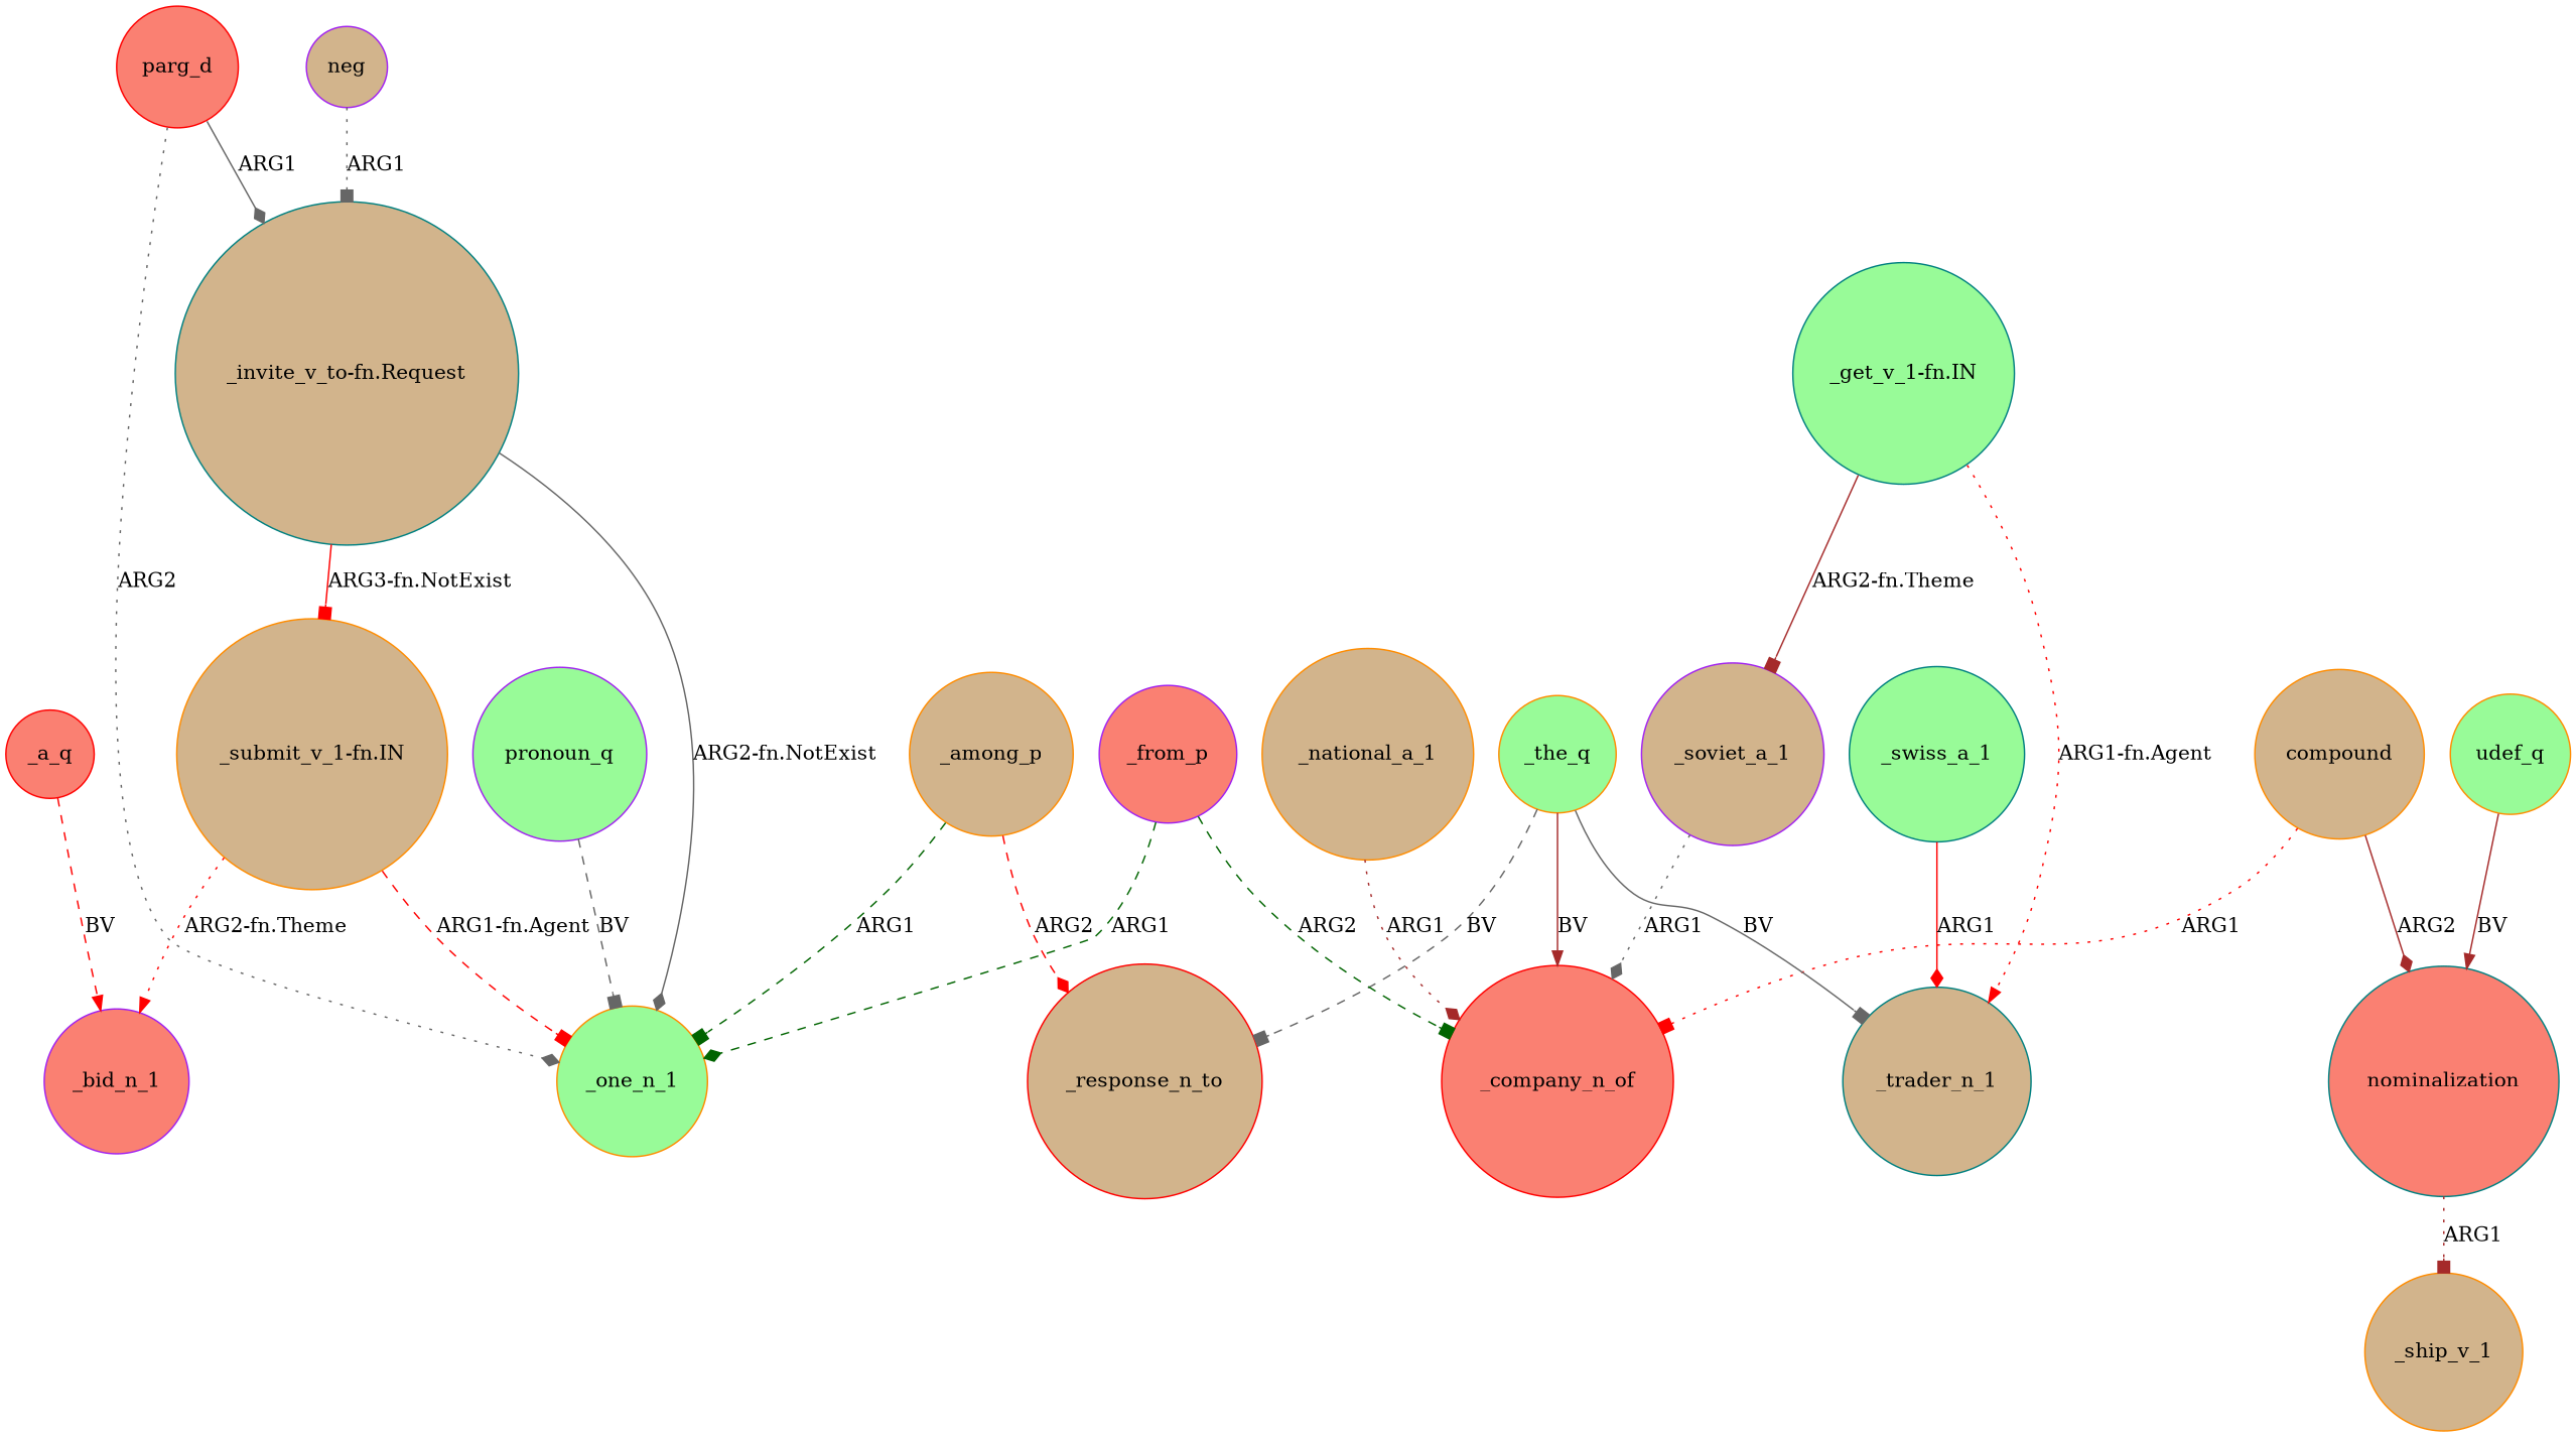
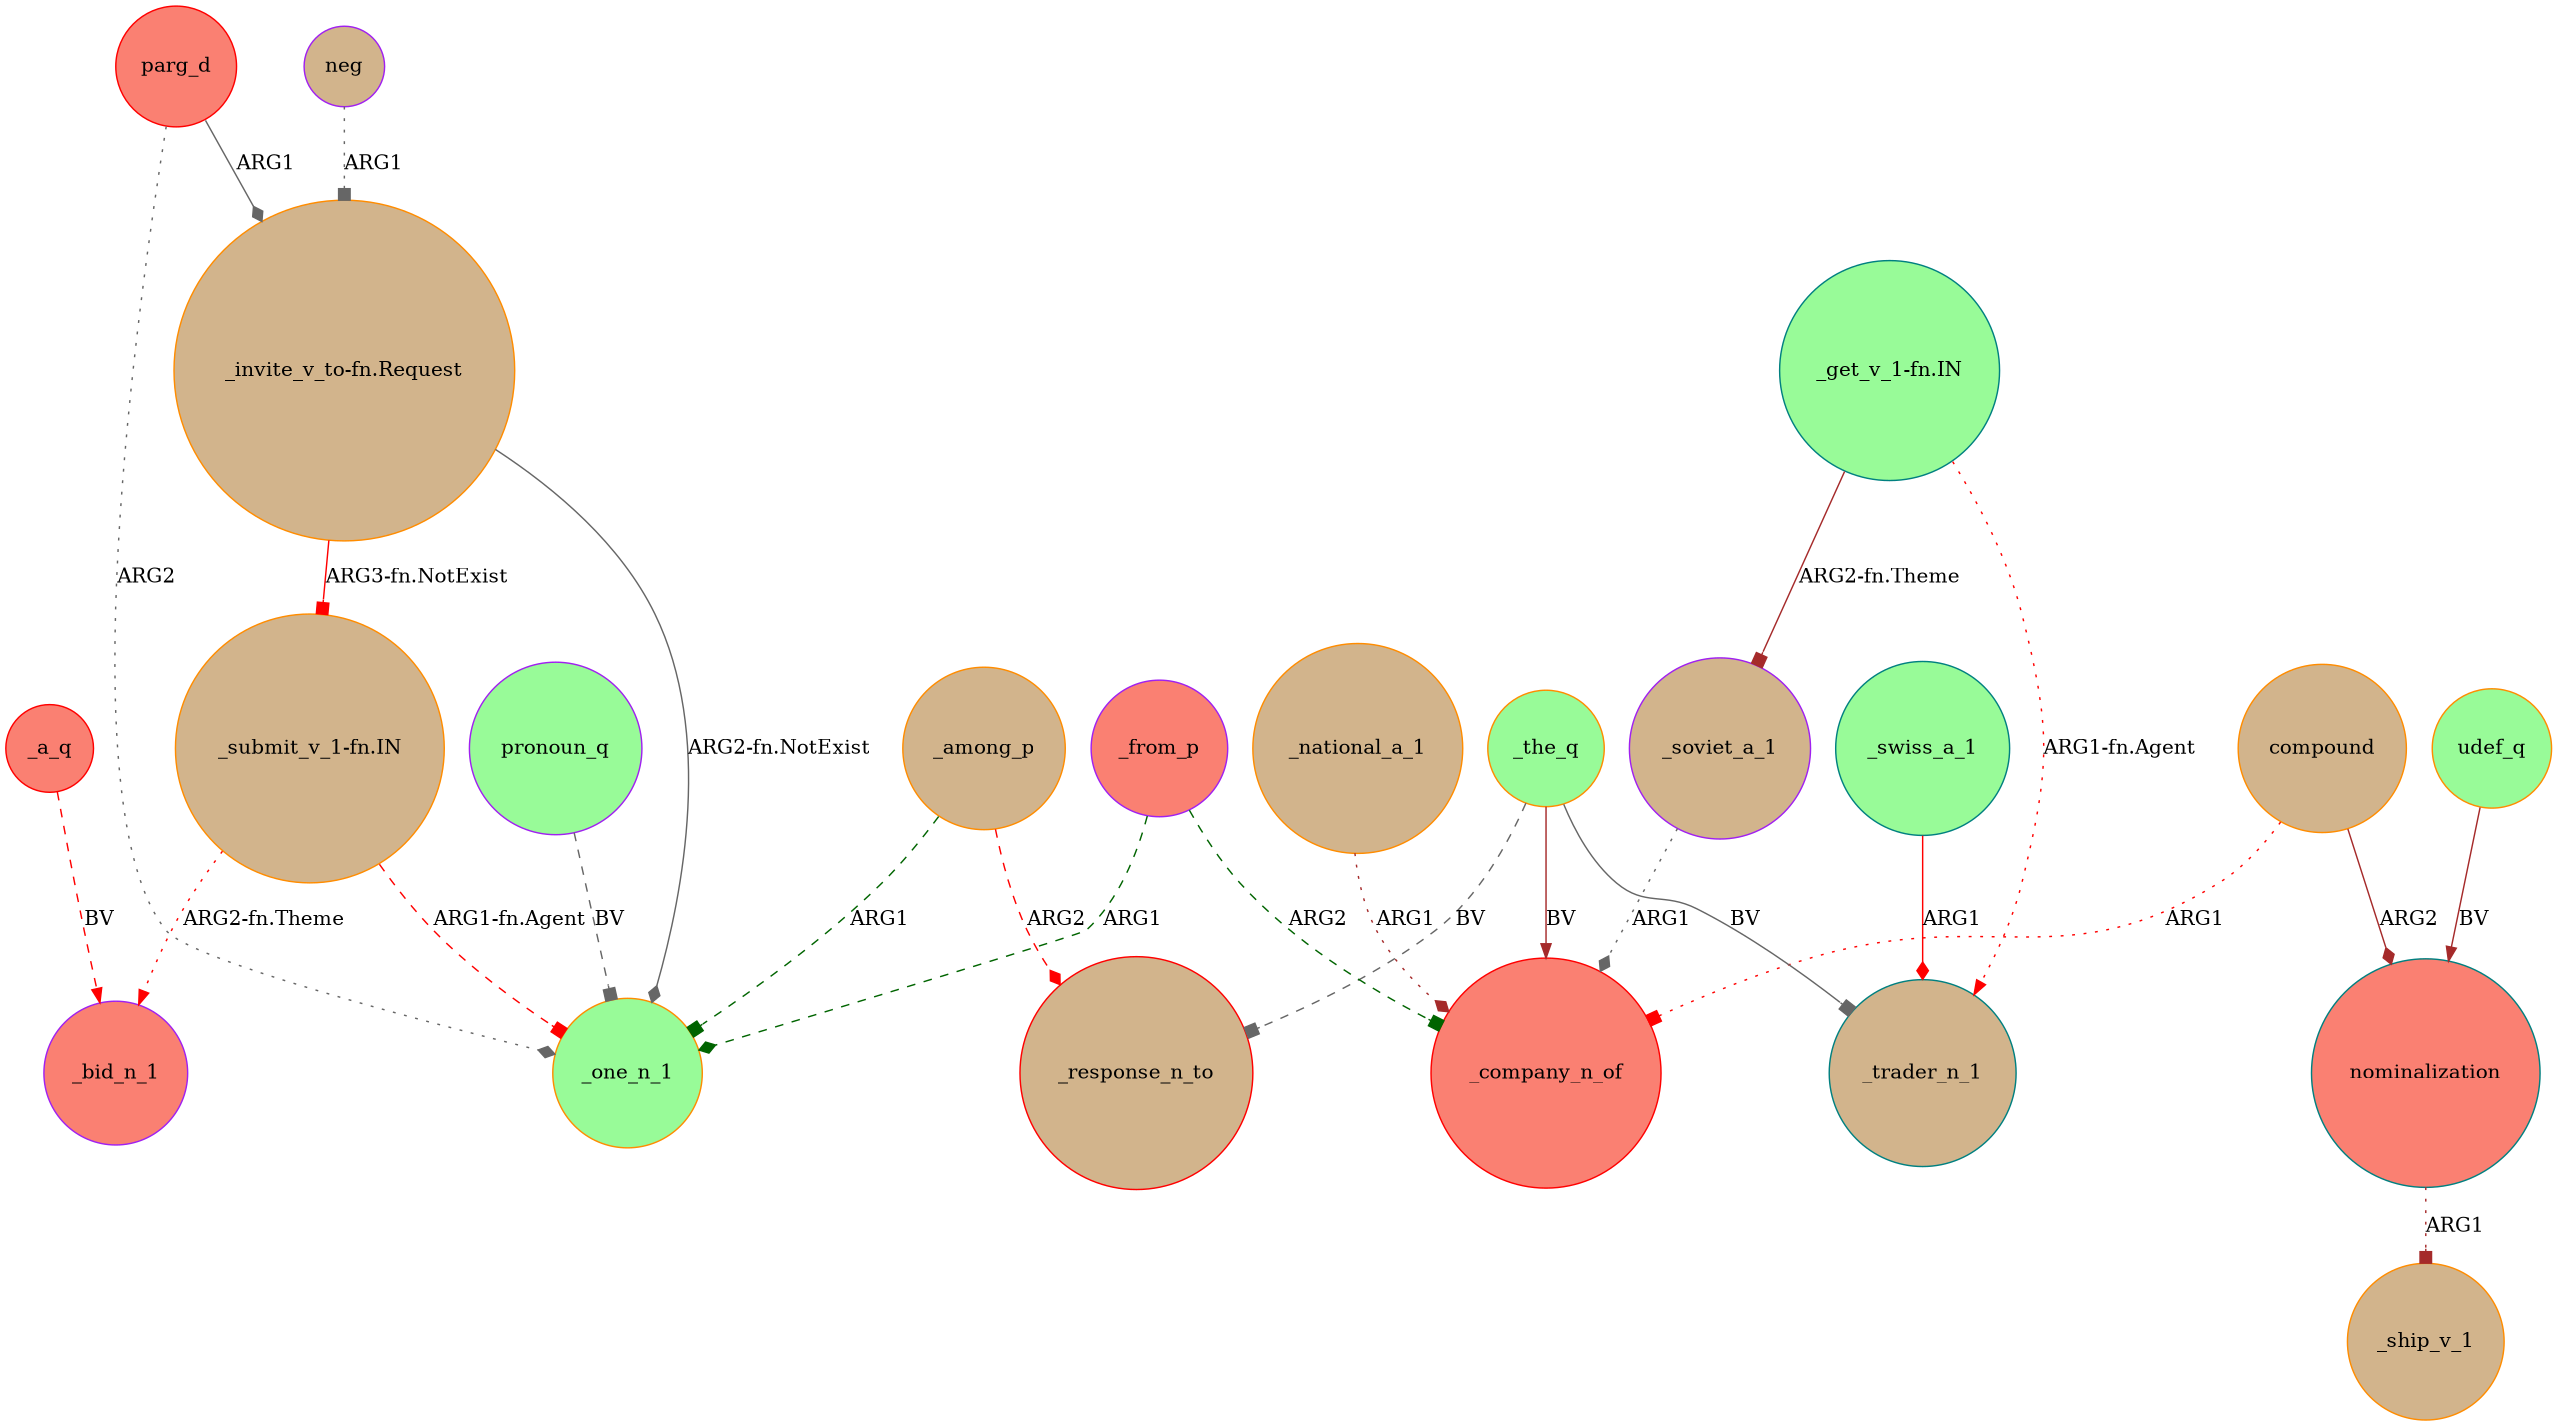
  digraph {
    node [color=darkorange fillcolor=tan shape=circle style=filled]
    edge [arrowhead=box color=red style=solid]
    _response_n_to [color=red]
    _among_p
    _one_n_1 [fillcolor=palegreen]
    "_get_v_1-fn.IN" [color=teal fillcolor=palegreen]
    _trader_n_1 [color=teal]
    _soviet_a_1 [color=purple]
    _company_n_of [color=red fillcolor=salmon]
    _national_a_1
-   "_invite_v_to-fn.Request" [color=teal]
+   "_invite_v_to-fn.Request"
    "_submit_v_1-fn.IN"
    _bid_n_1 [color=purple fillcolor=salmon]
    compound
    nominalization [color=teal fillcolor=salmon]
    _ship_v_1
    _the_q [fillcolor=palegreen]
    parg_d [color=red fillcolor=salmon]
    _from_p [color=purple fillcolor=salmon]
    udef_q [fillcolor=palegreen]
    pronoun_q [color=purple fillcolor=palegreen]
    _swiss_a_1 [color=teal fillcolor=palegreen]
    neg [color=purple]
    _a_q [color=red fillcolor=salmon]
    _among_p -> _response_n_to [arrowhead=diamond label=ARG2 style=dashed]
    _among_p -> _one_n_1 [color=darkgreen label=ARG1 style=dashed]
    "_get_v_1-fn.IN" -> _trader_n_1 [arrowhead=normal label="ARG1-fn.Agent" style=dotted]
    "_get_v_1-fn.IN" -> _soviet_a_1 [color=brown label="ARG2-fn.Theme"]
    _soviet_a_1 -> _company_n_of [arrowhead=diamond color=gray40 label=ARG1 style=dotted]
    _national_a_1 -> _company_n_of [arrowhead=diamond color=brown label=ARG1 style=dotted]
    "_invite_v_to-fn.Request" -> _one_n_1 [arrowhead=diamond color=gray40 label="ARG2-fn.NotExist"]
    "_invite_v_to-fn.Request" -> "_submit_v_1-fn.IN" [label="ARG3-fn.NotExist"]
    "_submit_v_1-fn.IN" -> _one_n_1 [label="ARG1-fn.Agent" style=dashed]
    "_submit_v_1-fn.IN" -> _bid_n_1 [arrowhead=normal label="ARG2-fn.Theme" style=dotted]
    compound -> _company_n_of [label=ARG1 style=dotted]
    compound -> nominalization [arrowhead=diamond color=brown label=ARG2]
    nominalization -> _ship_v_1 [color=brown label=ARG1 style=dotted]
    _the_q -> _response_n_to [color=gray40 label=BV style=dashed]
    _the_q -> _trader_n_1 [color=gray40 label=BV]
    _the_q -> _company_n_of [arrowhead=normal color=brown label=BV]
    parg_d -> _one_n_1 [arrowhead=diamond color=gray40 label=ARG2 style=dotted]
    parg_d -> "_invite_v_to-fn.Request" [arrowhead=diamond color=gray40 label=ARG1]
    _from_p -> _one_n_1 [arrowhead=diamond color=darkgreen label=ARG1 style=dashed]
    _from_p -> _company_n_of [color=darkgreen label=ARG2 style=dashed]
    udef_q -> nominalization [arrowhead=normal color=brown label=BV]
    pronoun_q -> _one_n_1 [color=gray40 label=BV style=dashed]
    _swiss_a_1 -> _trader_n_1 [arrowhead=diamond label=ARG1]
    neg -> "_invite_v_to-fn.Request" [color=gray40 label=ARG1 style=dotted]
    _a_q -> _bid_n_1 [arrowhead=normal label=BV style=dashed]
  }
